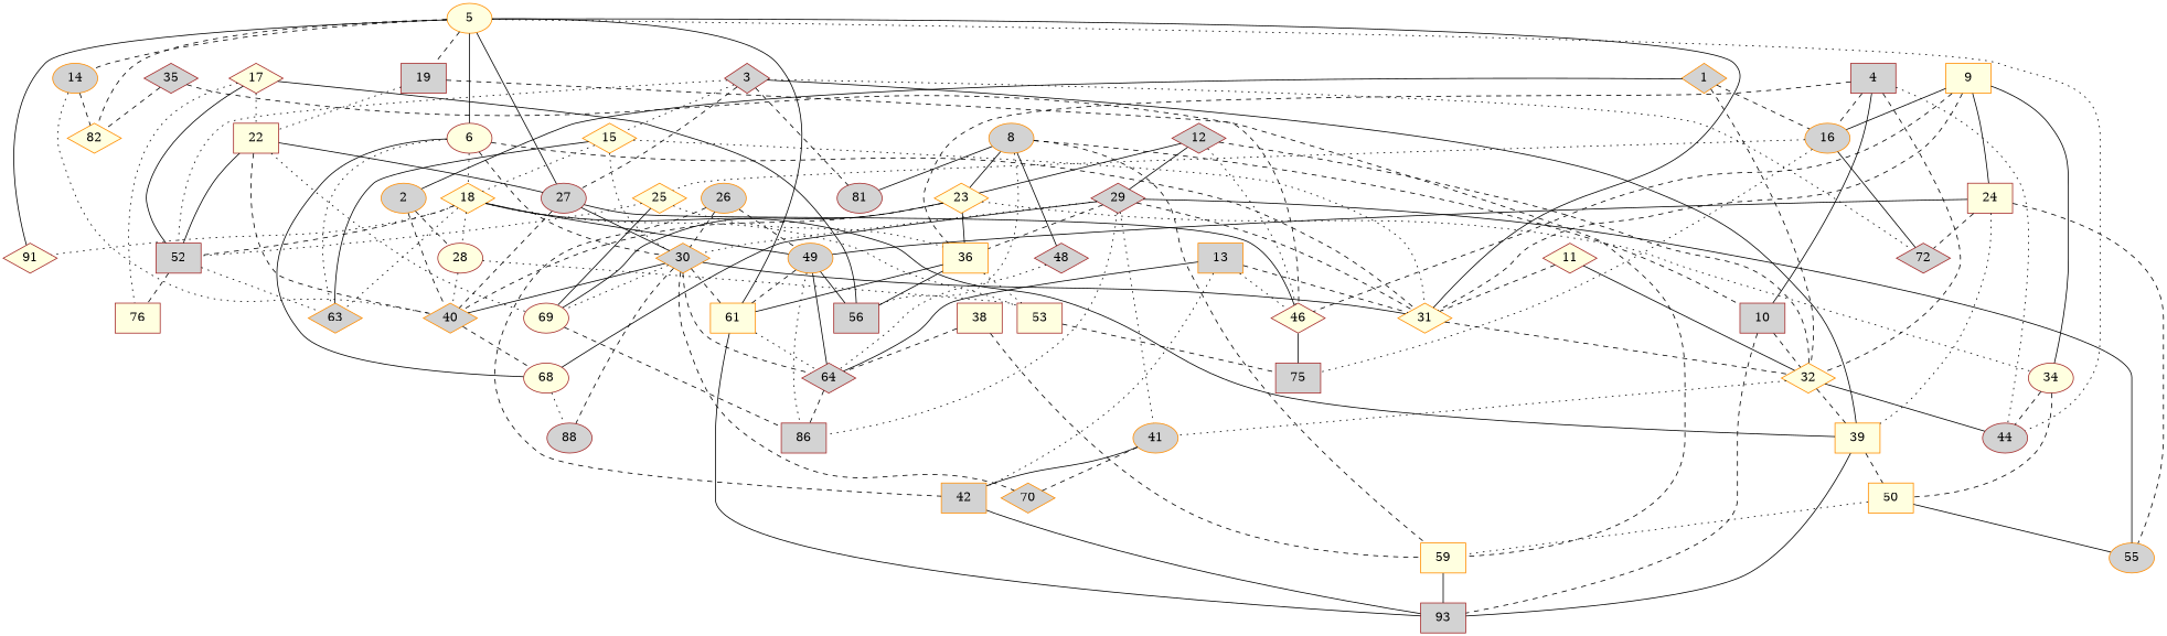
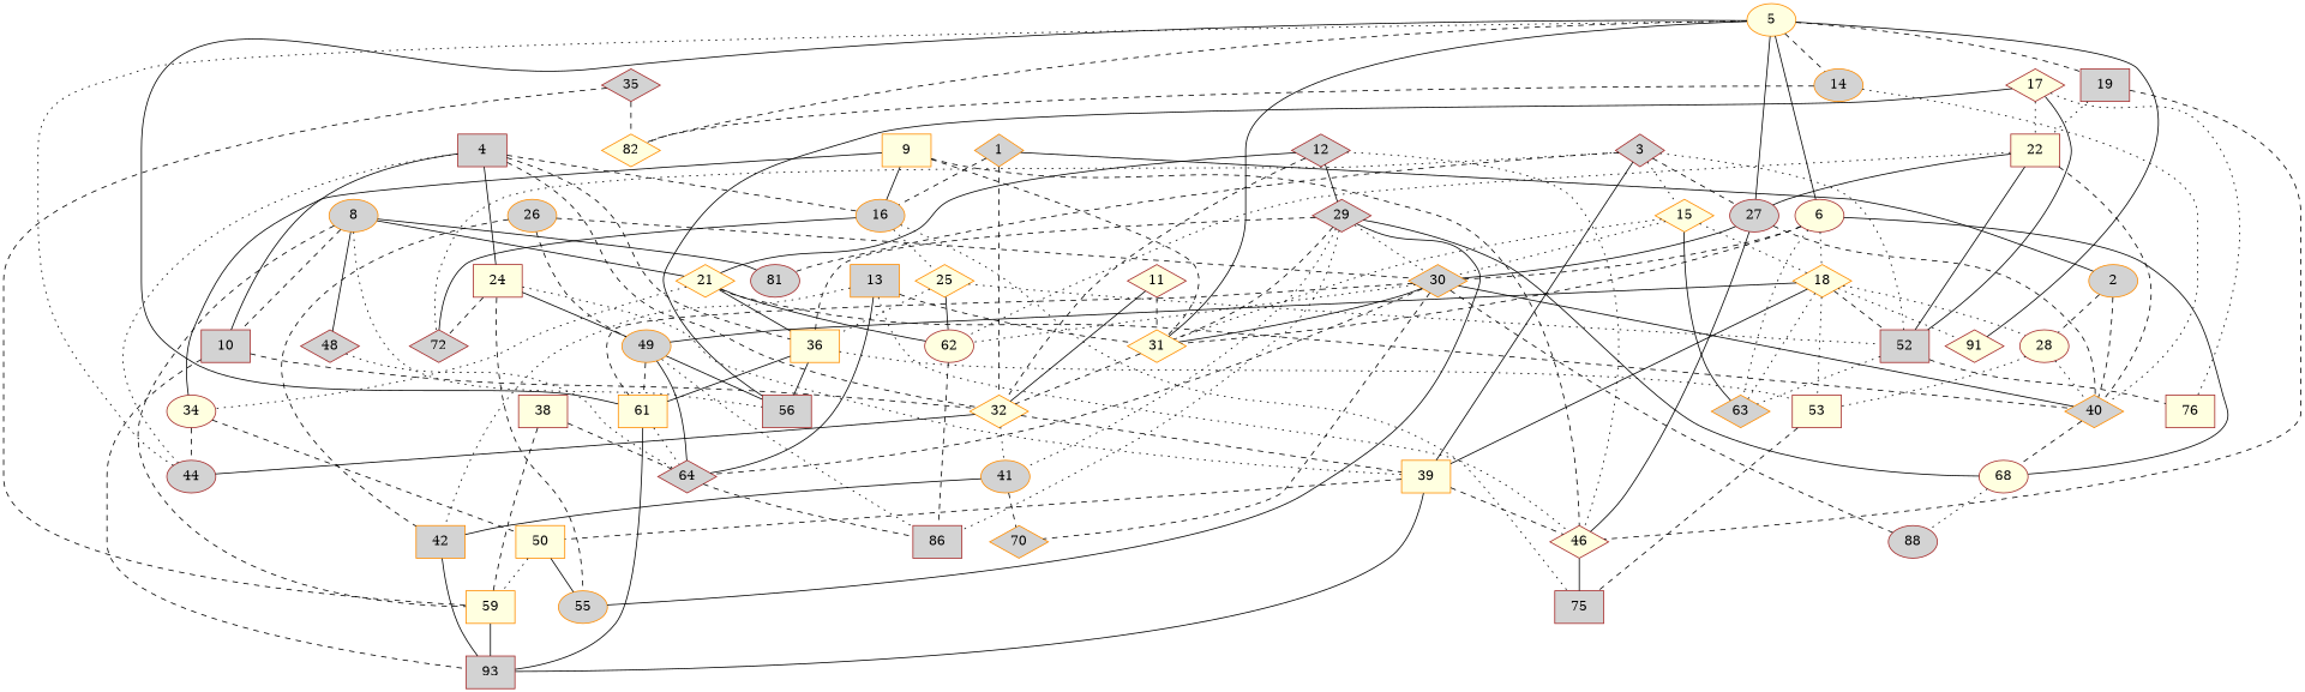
  graph {
    node [color=brown fillcolor=lightgrey shape=diamond style=filled]
    edge [style=dashed]
    1 [color=darkorange]
    2 [color=darkorange shape=ellipse]
    16 [color=darkorange shape=ellipse super="+83"]
    32 [color=darkorange fillcolor=lightyellow super="+80"]
    28 [fillcolor=lightyellow shape=ellipse super="+74"]
    40 [color=darkorange super="+43"]
    72
    25 [color=darkorange fillcolor=lightyellow]
    75 [shape=box]
    39 [color=darkorange fillcolor=lightyellow shape=box super="+71"]
    44 [shape=ellipse super="+45"]
    41 [color=darkorange shape=ellipse]
    53 [fillcolor=lightyellow shape=box]
    68 [fillcolor=lightyellow shape=ellipse]
    3 [super="+96"]
    15 [color=darkorange fillcolor=lightyellow super="+92"]
    27 [shape=ellipse super="+58"]
    52 [shape=box super="+54"]
    81 [shape=ellipse]
    31 [color=darkorange fillcolor=lightyellow super="+95"]
    18 [color=darkorange fillcolor=lightyellow super="+78"]
    30 [color=darkorange super="+85"]
    63 [color=darkorange super="+98"]
    46 [fillcolor=lightyellow super="+73"]
    93 [shape=box]
    50 [color=darkorange fillcolor=lightyellow shape=box]
    76 [fillcolor=lightyellow shape=box]
    4 [shape=box super="+47"]
    10 [shape=box super="+23"]
    36 [color=darkorange fillcolor=lightyellow shape=box super="+69"]
    61 [color=darkorange fillcolor=lightyellow shape=box super="+97"]
    56 [shape=box]
    5 [color=darkorange fillcolor=lightyellow shape=ellipse super="+37"]
    6 [fillcolor=lightyellow shape=ellipse super="+7"]
    14 [color=darkorange shape=ellipse]
    19 [shape=box]
    82 [color=darkorange fillcolor=lightyellow super="+87"]
    91 [fillcolor=lightyellow]
    22 [fillcolor=lightyellow shape=box super="+57"]
    64 [super="+79"]
    49 [color=darkorange shape=ellipse super="+66"]
-   62 [fillcolor=lightyellow shape=ellipse super="+77" label=69]
+   62 [fillcolor=lightyellow shape=ellipse super="+77"]
    70 [color=darkorange]
    88 [shape=ellipse]
    8 [color=darkorange shape=ellipse super="+20"]
-   21 [color=darkorange fillcolor=lightyellow super="+51" label=23]
+   21 [color=darkorange fillcolor=lightyellow super="+51"]
    48
    59 [color=darkorange fillcolor=lightyellow shape=box super="+90"]
    34 [fillcolor=lightyellow shape=ellipse super="+60"]
    9 [color=darkorange fillcolor=lightyellow shape=box]
    24 [fillcolor=lightyellow shape=box super="+33"]
    55 [color=darkorange shape=ellipse]
    11 [fillcolor=lightyellow]
    12 [super="+89"]
    29 [super="+94"]
    86 [shape=box]
    13 [color=darkorange shape=box]
    42 [color=darkorange shape=box super="+65"]
    17 [fillcolor=lightyellow super="+84"]
    26 [color=darkorange shape=ellipse super="+67"]
    35
    38 [fillcolor=lightyellow shape=box]
    1 -- 2 [style=solid]
    1 -- 16
    1 -- 32 [weight=2]
    2 -- 28
    2 -- 40
    16 -- 72 [style=solid]
    16 -- 25 [style=dotted]
    16 -- 75 [style=dotted]
    32 -- 39
    32 -- 44 [style=solid]
    32 -- 41 [style=dotted]
    28 -- 40 [style=dotted]
    28 -- 53 [style=dotted]
    40 -- 68
    25 -- 52 [style=dotted]
    25 -- 36 [style=dotted]
    25 -- 62 [style=solid]
+   39 -- 46
    39 -- 93 [style=solid]
    39 -- 50
    41 -- 70
    41 -- 42 [style=solid]
    53 -- 75
    68 -- 88 [style=dotted]
    3 -- 72 [style=dotted]
    3 -- 39 [style=solid]
    3 -- 15 [style=dotted]
    3 -- 27
    3 -- 52 [style=dotted]
    3 -- 81
    15 -- 31 [style=dotted]
    15 -- 18 [style=dotted]
    15 -- 30 [style=dotted]
    15 -- 63 [style=solid]
    27 -- 40
    27 -- 30 [style=solid]
    27 -- 46 [style=solid]
    52 -- 63 [style=dotted]
    52 -- 76
    31 -- 32
    18 -- 28 [style=dotted]
    18 -- 39 [style=solid]
    18 -- 53 [style=dotted]
    18 -- 52
    18 -- 63 [style=dotted]
    18 -- 91 [style=dotted]
    18 -- 49 [style=solid]
    30 -- 40 [style=solid]
    30 -- 31 [style=solid]
    30 -- 61
    30 -- 64 [weight=2]
    30 -- 62 [style=dotted]
    30 -- 70
    30 -- 88
    46 -- 75 [style=solid]
    50 -- 59 [style=dotted]
    50 -- 55 [style=solid]
    4 -- 16
    4 -- 32
    4 -- 44 [style=dotted]
    4 -- 10 [style=solid]
    4 -- 36
    10 -- 32 [weight=2]
    10 -- 93
    36 -- 53 [style=dotted]
    36 -- 61 [style=solid]
    36 -- 56 [style=solid]
    61 -- 93 [style=solid]
    61 -- 64 [style=dotted]
    5 -- 44 [style=dotted]
    5 -- 27 [style=solid]
    5 -- 31 [style=solid]
    5 -- 61 [style=solid]
    5 -- 6 [style=solid weight=2]
    5 -- 14
    5 -- 19
    5 -- 82
    5 -- 91 [style=solid]
    6 -- 68 [style=solid]
    6 -- 31
    6 -- 18 [style=dotted]
    6 -- 30
    6 -- 63 [style=dotted]
    14 -- 40 [style=dotted]
    14 -- 82
    19 -- 46
    19 -- 22 [style=dotted]
    22 -- 40 [weight=2]
    22 -- 27 [style=solid]
    22 -- 52 [style=solid]
    22 -- 62 [style=dotted]
    64 -- 86
    49 -- 61
    49 -- 56 [style=solid]
    49 -- 64 [style=solid]
    49 -- 86 [style=dotted]
    62 -- 86
    8 -- 81 [style=solid]
    8 -- 10
    8 -- 56 [style=dotted weight=2]
    8 -- 21 [style=solid]
    8 -- 48 [style=solid]
    8 -- 59
    21 -- 40
    21 -- 36 [style=solid]
    21 -- 62 [style=solid]
    21 -- 34 [style=dotted]
    48 -- 64 [style=dotted]
    59 -- 93 [style=solid]
    34 -- 44 [weight=2]
    34 -- 50
    9 -- 16 [style=solid]
    9 -- 31
    9 -- 46
    9 -- 34 [style=solid]
-   9 -- 24 [style=solid]
+   4 -- 24 [style=solid]
    24 -- 72
    24 -- 39 [style=dotted]
    24 -- 49 [style=solid weight=2]
    24 -- 55
    11 -- 32 [style=solid]
    11 -- 31
    12 -- 32
    12 -- 46 [style=dotted]
    12 -- 21 [style=solid]
    12 -- 29 [style=solid]
    29 -- 41 [style=dotted]
    29 -- 68 [style=solid]
    29 -- 31
    29 -- 30 [style=dotted]
    29 -- 36
    29 -- 55 [style=solid]
    29 -- 86 [style=dotted]
    13 -- 31
    13 -- 46 [style=dotted]
    13 -- 64 [style=solid]
    13 -- 42 [style=dotted]
    42 -- 93 [style=solid]
    17 -- 52 [style=solid]
    17 -- 76 [style=dotted]
    17 -- 56 [style=solid]
    17 -- 22 [style=dotted weight=2]
    26 -- 30
    26 -- 49
    26 -- 42
    35 -- 82 [weight=2]
    35 -- 59
    38 -- 64
    38 -- 59
  }
